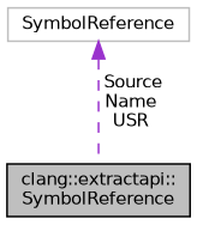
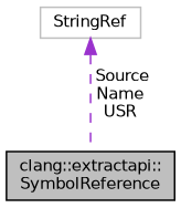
  digraph {
    node [fontname=Helvetica fontsize=10 shape=record]
    n1 [color=black fillcolor=grey75 fontcolor=black height=0.2 label="clang::extractapi::\lSymbolReference" style=filled width=0.4]
-   n2 [color=grey75 height=0.2 label=SymbolReference width=0.4]
+   n2 [color=grey75 height=0.2 label=StringRef width=0.4]
    n2 -> n1 [color=darkorchid3 dir=back fontname=Helvetica fontsize=10 label=" Source\nName\nUSR" labelfontname=Helvetica labelfontsize=10 style=dashed]
  }
